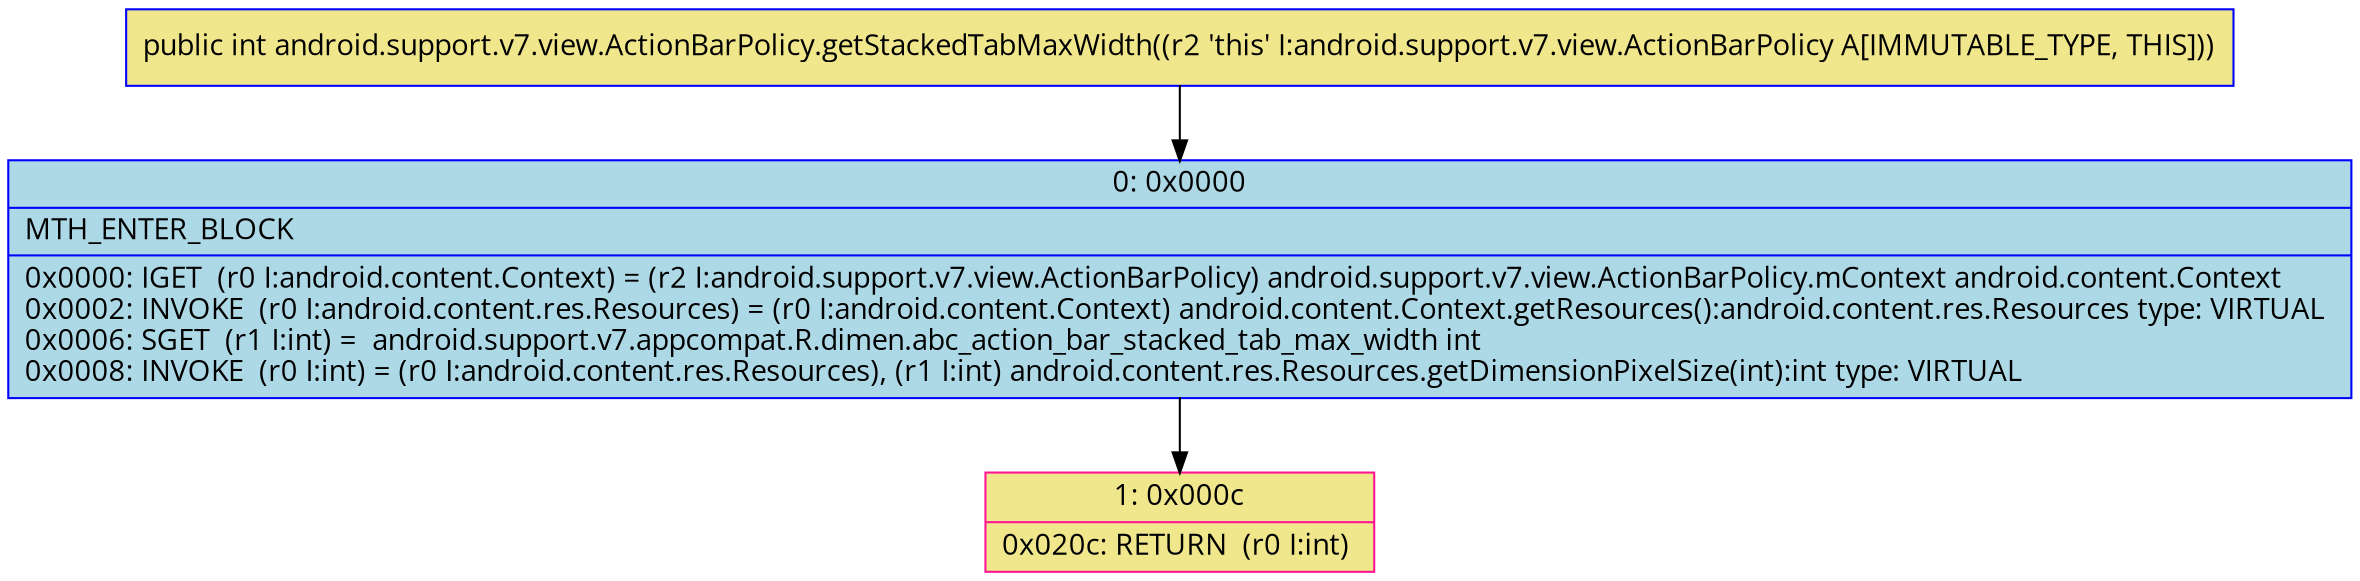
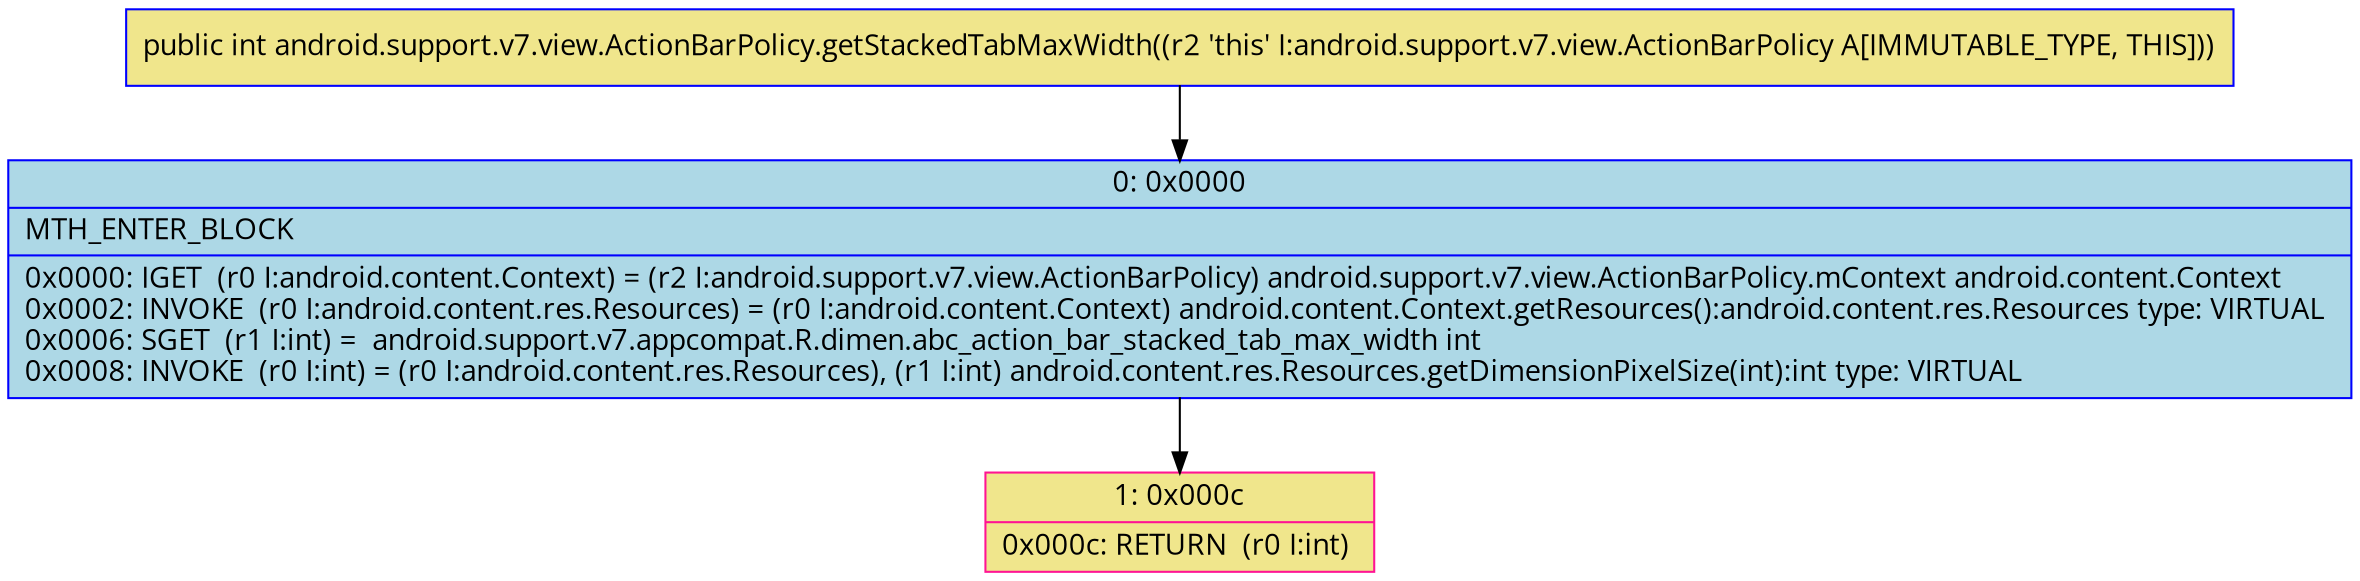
  digraph {
    fontname="Open Sans"
    node [shape=record style=filled fillcolor=khaki color=blue fontname="Open Sans"]
    edge [fontname="Open Sans"]
    n1 [label="{0\:\ 0x0000|MTH_ENTER_BLOCK\l|0x0000: IGET  (r0 I:android.content.Context) = (r2 I:android.support.v7.view.ActionBarPolicy) android.support.v7.view.ActionBarPolicy.mContext android.content.Context \l0x0002: INVOKE  (r0 I:android.content.res.Resources) = (r0 I:android.content.Context) android.content.Context.getResources():android.content.res.Resources type: VIRTUAL \l0x0006: SGET  (r1 I:int) =  android.support.v7.appcompat.R.dimen.abc_action_bar_stacked_tab_max_width int \l0x0008: INVOKE  (r0 I:int) = (r0 I:android.content.res.Resources), (r1 I:int) android.content.res.Resources.getDimensionPixelSize(int):int type: VIRTUAL \l}" fillcolor=lightblue]
-   n2 [label="{1\:\ 0x000c|0x020c: RETURN  (r0 I:int) \l}" color=deeppink]
+   n2 [label="{1\:\ 0x000c|0x000c: RETURN  (r0 I:int) \l}" color=deeppink]
    n3 [label="{public int android.support.v7.view.ActionBarPolicy.getStackedTabMaxWidth((r2 'this' I:android.support.v7.view.ActionBarPolicy A[IMMUTABLE_TYPE, THIS])) }"]
    n1 -> n2
    n3 -> n1
  }
